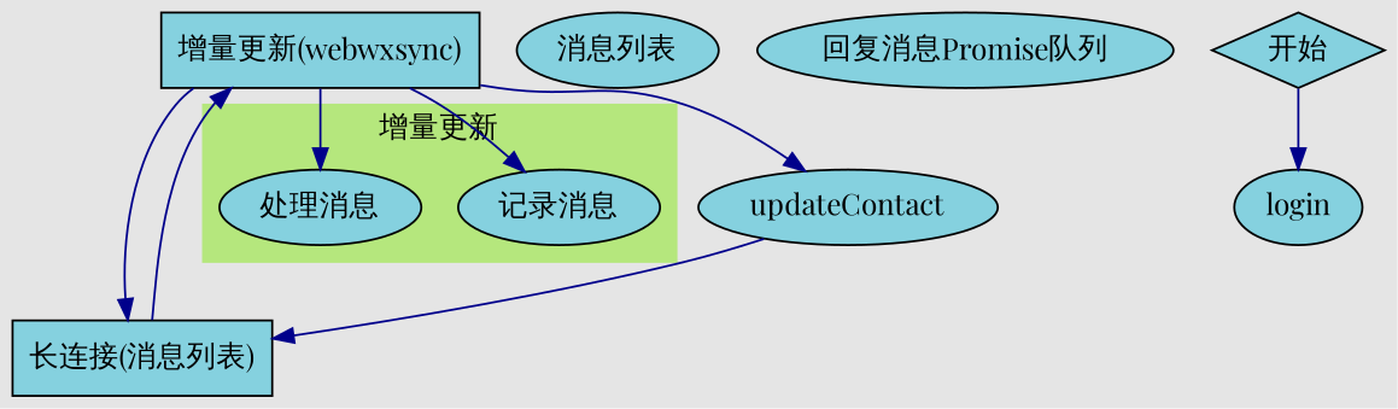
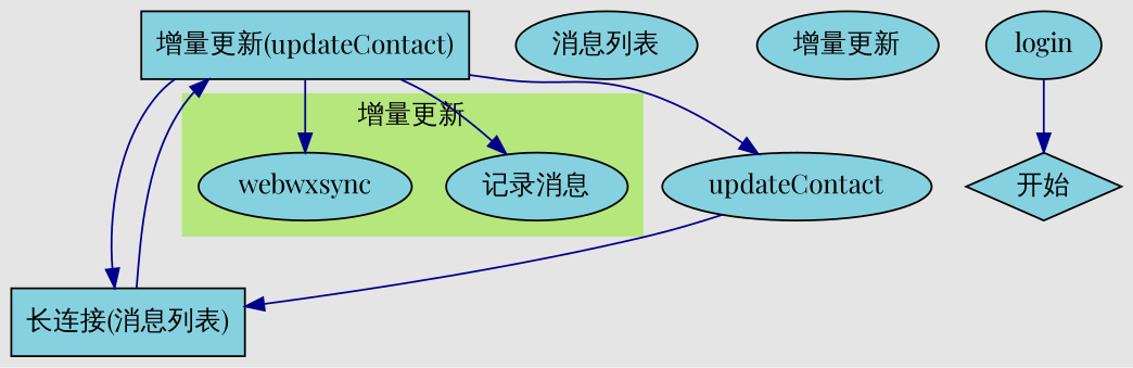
  digraph {
    bgcolor="#e5e5e5"
    color="#b5e77d"
    fillcolor="#b5e77d"
    fontname="Playfair Display"
    rankdir=TB
    style=filled
    node [color=black fillcolor="#85d1df" fontname="Playfair Display" style=filled]
    edge [color=darkblue fontcolor=darkblue fontname="Playfair Display"]
    n1 [label="记录消息"]
-   n2 [label="处理消息"]
+   n2 [label=webwxsync]
    n3 [label="消息列表"]
-   n4 [label="回复消息Promise队列"]
+   n4 [label="增量更新"]
    n5 [label="开始" shape=diamond]
    login
    n7 [label="长连接(消息列表)" shape=box]
    updateContact
-   n9 [label="增量更新(webwxsync)" shape=box]
+   n9 [label="增量更新(updateContact)" shape=box]
    subgraph cluster_1 {
      label="增量更新"
      n1
      n2
    }
-   n5 -> login
+   login -> n5
    n7 -> n9
    updateContact -> n7
    n9 -> n1
    n9 -> n2
    n9 -> n7
    n9 -> updateContact
  }
